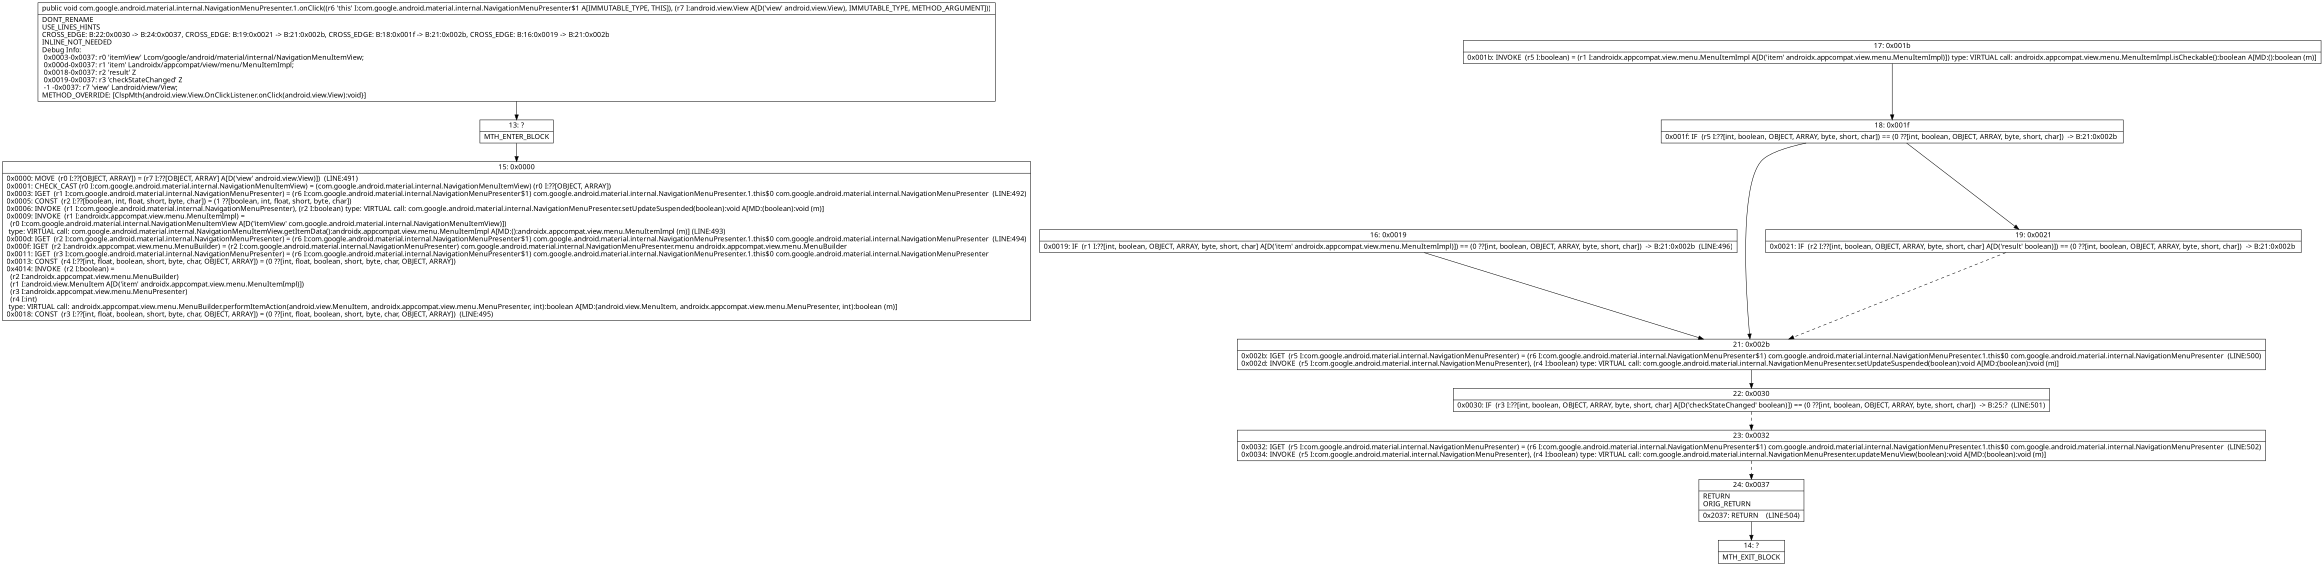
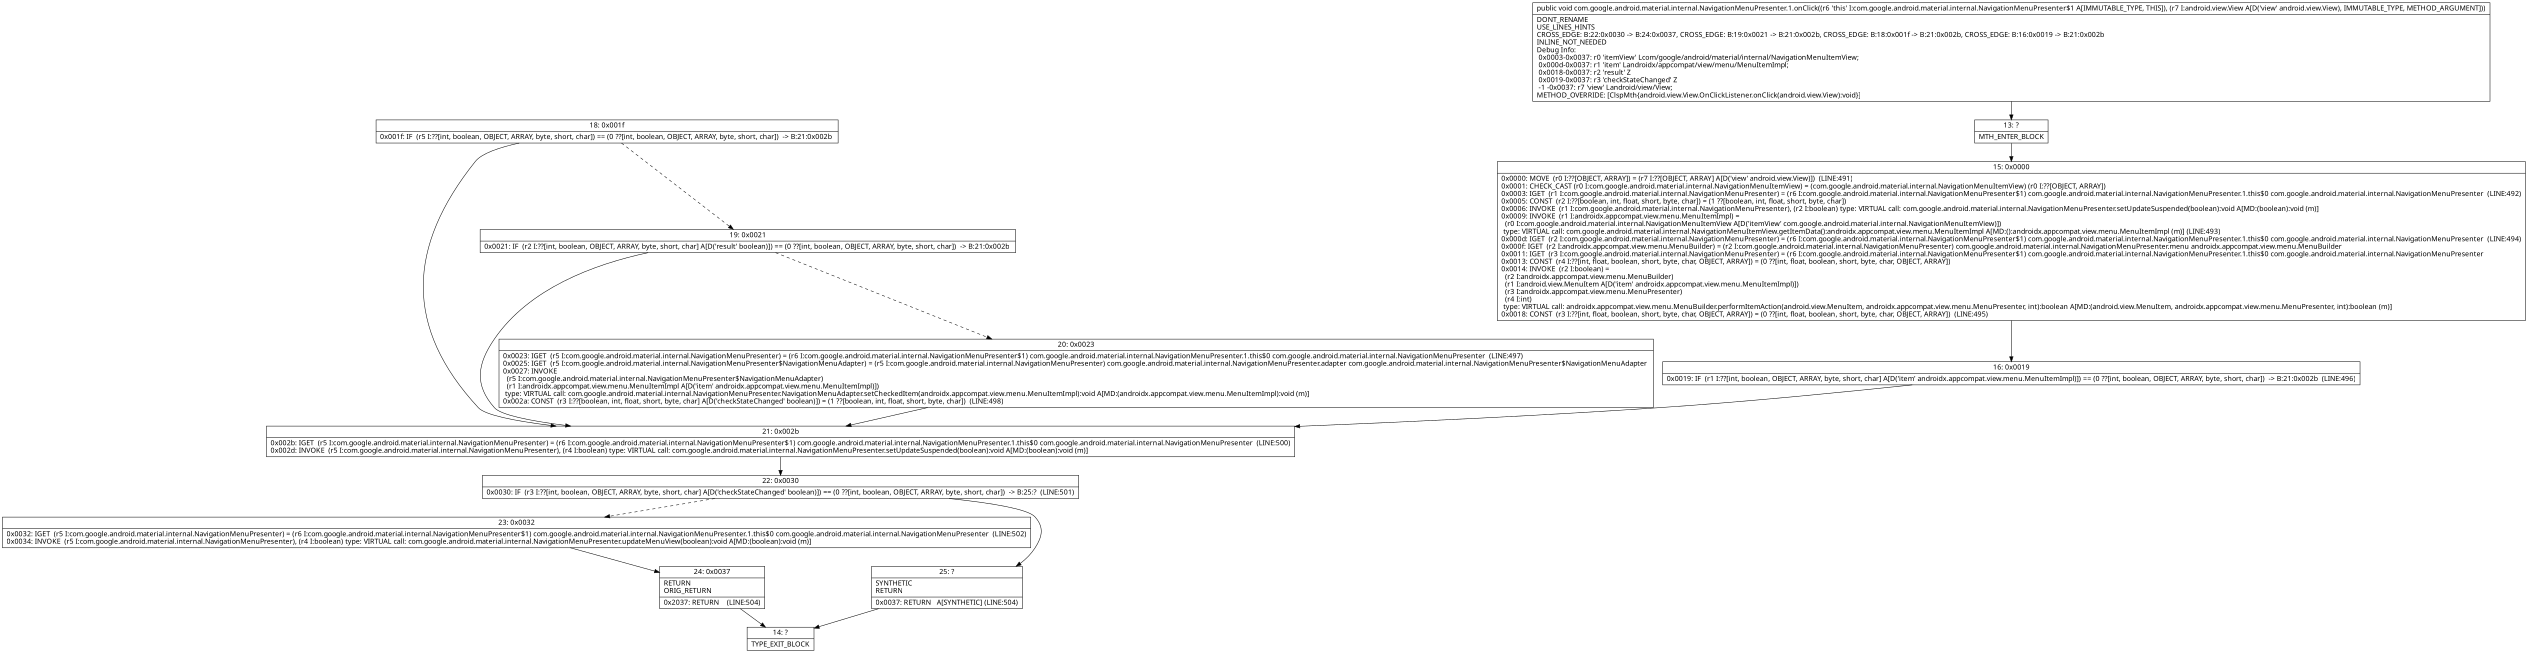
  digraph {
    fontname="Noto Sans"
    node [fontname="Noto Sans" shape=record]
    edge [fontname="Noto Sans"]
    n1 [label="{13\:\ ?|MTH_ENTER_BLOCK\l}"]
-   n2 [label="{15\:\ 0x0000|0x0000: MOVE  (r0 I:??[OBJECT, ARRAY]) = (r7 I:??[OBJECT, ARRAY] A[D('view' android.view.View)])  (LINE:491)\l0x0001: CHECK_CAST (r0 I:com.google.android.material.internal.NavigationMenuItemView) = (com.google.android.material.internal.NavigationMenuItemView) (r0 I:??[OBJECT, ARRAY]) \l0x0003: IGET  (r1 I:com.google.android.material.internal.NavigationMenuPresenter) = (r6 I:com.google.android.material.internal.NavigationMenuPresenter$1) com.google.android.material.internal.NavigationMenuPresenter.1.this$0 com.google.android.material.internal.NavigationMenuPresenter  (LINE:492)\l0x0005: CONST  (r2 I:??[boolean, int, float, short, byte, char]) = (1 ??[boolean, int, float, short, byte, char]) \l0x0006: INVOKE  (r1 I:com.google.android.material.internal.NavigationMenuPresenter), (r2 I:boolean) type: VIRTUAL call: com.google.android.material.internal.NavigationMenuPresenter.setUpdateSuspended(boolean):void A[MD:(boolean):void (m)]\l0x0009: INVOKE  (r1 I:androidx.appcompat.view.menu.MenuItemImpl) = \l  (r0 I:com.google.android.material.internal.NavigationMenuItemView A[D('itemView' com.google.android.material.internal.NavigationMenuItemView)])\l type: VIRTUAL call: com.google.android.material.internal.NavigationMenuItemView.getItemData():androidx.appcompat.view.menu.MenuItemImpl A[MD:():androidx.appcompat.view.menu.MenuItemImpl (m)] (LINE:493)\l0x000d: IGET  (r2 I:com.google.android.material.internal.NavigationMenuPresenter) = (r6 I:com.google.android.material.internal.NavigationMenuPresenter$1) com.google.android.material.internal.NavigationMenuPresenter.1.this$0 com.google.android.material.internal.NavigationMenuPresenter  (LINE:494)\l0x000f: IGET  (r2 I:androidx.appcompat.view.menu.MenuBuilder) = (r2 I:com.google.android.material.internal.NavigationMenuPresenter) com.google.android.material.internal.NavigationMenuPresenter.menu androidx.appcompat.view.menu.MenuBuilder \l0x0011: IGET  (r3 I:com.google.android.material.internal.NavigationMenuPresenter) = (r6 I:com.google.android.material.internal.NavigationMenuPresenter$1) com.google.android.material.internal.NavigationMenuPresenter.1.this$0 com.google.android.material.internal.NavigationMenuPresenter \l0x0013: CONST  (r4 I:??[int, float, boolean, short, byte, char, OBJECT, ARRAY]) = (0 ??[int, float, boolean, short, byte, char, OBJECT, ARRAY]) \l0x4014: INVOKE  (r2 I:boolean) = \l  (r2 I:androidx.appcompat.view.menu.MenuBuilder)\l  (r1 I:android.view.MenuItem A[D('item' androidx.appcompat.view.menu.MenuItemImpl)])\l  (r3 I:androidx.appcompat.view.menu.MenuPresenter)\l  (r4 I:int)\l type: VIRTUAL call: androidx.appcompat.view.menu.MenuBuilder.performItemAction(android.view.MenuItem, androidx.appcompat.view.menu.MenuPresenter, int):boolean A[MD:(android.view.MenuItem, androidx.appcompat.view.menu.MenuPresenter, int):boolean (m)]\l0x0018: CONST  (r3 I:??[int, float, boolean, short, byte, char, OBJECT, ARRAY]) = (0 ??[int, float, boolean, short, byte, char, OBJECT, ARRAY])  (LINE:495)\l}"]
+   n2 [label="{15\:\ 0x0000|0x0000: MOVE  (r0 I:??[OBJECT, ARRAY]) = (r7 I:??[OBJECT, ARRAY] A[D('view' android.view.View)])  (LINE:491)\l0x0001: CHECK_CAST (r0 I:com.google.android.material.internal.NavigationMenuItemView) = (com.google.android.material.internal.NavigationMenuItemView) (r0 I:??[OBJECT, ARRAY]) \l0x0003: IGET  (r1 I:com.google.android.material.internal.NavigationMenuPresenter) = (r6 I:com.google.android.material.internal.NavigationMenuPresenter$1) com.google.android.material.internal.NavigationMenuPresenter.1.this$0 com.google.android.material.internal.NavigationMenuPresenter  (LINE:492)\l0x0005: CONST  (r2 I:??[boolean, int, float, short, byte, char]) = (1 ??[boolean, int, float, short, byte, char]) \l0x0006: INVOKE  (r1 I:com.google.android.material.internal.NavigationMenuPresenter), (r2 I:boolean) type: VIRTUAL call: com.google.android.material.internal.NavigationMenuPresenter.setUpdateSuspended(boolean):void A[MD:(boolean):void (m)]\l0x0009: INVOKE  (r1 I:androidx.appcompat.view.menu.MenuItemImpl) = \l  (r0 I:com.google.android.material.internal.NavigationMenuItemView A[D('itemView' com.google.android.material.internal.NavigationMenuItemView)])\l type: VIRTUAL call: com.google.android.material.internal.NavigationMenuItemView.getItemData():androidx.appcompat.view.menu.MenuItemImpl A[MD:():androidx.appcompat.view.menu.MenuItemImpl (m)] (LINE:493)\l0x000d: IGET  (r2 I:com.google.android.material.internal.NavigationMenuPresenter) = (r6 I:com.google.android.material.internal.NavigationMenuPresenter$1) com.google.android.material.internal.NavigationMenuPresenter.1.this$0 com.google.android.material.internal.NavigationMenuPresenter  (LINE:494)\l0x000f: IGET  (r2 I:androidx.appcompat.view.menu.MenuBuilder) = (r2 I:com.google.android.material.internal.NavigationMenuPresenter) com.google.android.material.internal.NavigationMenuPresenter.menu androidx.appcompat.view.menu.MenuBuilder \l0x0011: IGET  (r3 I:com.google.android.material.internal.NavigationMenuPresenter) = (r6 I:com.google.android.material.internal.NavigationMenuPresenter$1) com.google.android.material.internal.NavigationMenuPresenter.1.this$0 com.google.android.material.internal.NavigationMenuPresenter \l0x0013: CONST  (r4 I:??[int, float, boolean, short, byte, char, OBJECT, ARRAY]) = (0 ??[int, float, boolean, short, byte, char, OBJECT, ARRAY]) \l0x0014: INVOKE  (r2 I:boolean) = \l  (r2 I:androidx.appcompat.view.menu.MenuBuilder)\l  (r1 I:android.view.MenuItem A[D('item' androidx.appcompat.view.menu.MenuItemImpl)])\l  (r3 I:androidx.appcompat.view.menu.MenuPresenter)\l  (r4 I:int)\l type: VIRTUAL call: androidx.appcompat.view.menu.MenuBuilder.performItemAction(android.view.MenuItem, androidx.appcompat.view.menu.MenuPresenter, int):boolean A[MD:(android.view.MenuItem, androidx.appcompat.view.menu.MenuPresenter, int):boolean (m)]\l0x0018: CONST  (r3 I:??[int, float, boolean, short, byte, char, OBJECT, ARRAY]) = (0 ??[int, float, boolean, short, byte, char, OBJECT, ARRAY])  (LINE:495)\l}"]
    n3 [label="{16\:\ 0x0019|0x0019: IF  (r1 I:??[int, boolean, OBJECT, ARRAY, byte, short, char] A[D('item' androidx.appcompat.view.menu.MenuItemImpl)]) == (0 ??[int, boolean, OBJECT, ARRAY, byte, short, char])  \-\> B:21:0x002b  (LINE:496)\l}"]
    n4 [label="{21\:\ 0x002b|0x002b: IGET  (r5 I:com.google.android.material.internal.NavigationMenuPresenter) = (r6 I:com.google.android.material.internal.NavigationMenuPresenter$1) com.google.android.material.internal.NavigationMenuPresenter.1.this$0 com.google.android.material.internal.NavigationMenuPresenter  (LINE:500)\l0x002d: INVOKE  (r5 I:com.google.android.material.internal.NavigationMenuPresenter), (r4 I:boolean) type: VIRTUAL call: com.google.android.material.internal.NavigationMenuPresenter.setUpdateSuspended(boolean):void A[MD:(boolean):void (m)]\l}"]
-   n5 [label="{17\:\ 0x001b|0x001b: INVOKE  (r5 I:boolean) = (r1 I:androidx.appcompat.view.menu.MenuItemImpl A[D('item' androidx.appcompat.view.menu.MenuItemImpl)]) type: VIRTUAL call: androidx.appcompat.view.menu.MenuItemImpl.isCheckable():boolean A[MD:():boolean (m)]\l}"]
    n6 [label="{18\:\ 0x001f|0x001f: IF  (r5 I:??[int, boolean, OBJECT, ARRAY, byte, short, char]) == (0 ??[int, boolean, OBJECT, ARRAY, byte, short, char])  \-\> B:21:0x002b \l}"]
    n7 [label="{22\:\ 0x0030|0x0030: IF  (r3 I:??[int, boolean, OBJECT, ARRAY, byte, short, char] A[D('checkStateChanged' boolean)]) == (0 ??[int, boolean, OBJECT, ARRAY, byte, short, char])  \-\> B:25:?  (LINE:501)\l}"]
    n8 [label="{19\:\ 0x0021|0x0021: IF  (r2 I:??[int, boolean, OBJECT, ARRAY, byte, short, char] A[D('result' boolean)]) == (0 ??[int, boolean, OBJECT, ARRAY, byte, short, char])  \-\> B:21:0x002b \l}"]
+   n9 [label="{20\:\ 0x0023|0x0023: IGET  (r5 I:com.google.android.material.internal.NavigationMenuPresenter) = (r6 I:com.google.android.material.internal.NavigationMenuPresenter$1) com.google.android.material.internal.NavigationMenuPresenter.1.this$0 com.google.android.material.internal.NavigationMenuPresenter  (LINE:497)\l0x0025: IGET  (r5 I:com.google.android.material.internal.NavigationMenuPresenter$NavigationMenuAdapter) = (r5 I:com.google.android.material.internal.NavigationMenuPresenter) com.google.android.material.internal.NavigationMenuPresenter.adapter com.google.android.material.internal.NavigationMenuPresenter$NavigationMenuAdapter \l0x0027: INVOKE  \l  (r5 I:com.google.android.material.internal.NavigationMenuPresenter$NavigationMenuAdapter)\l  (r1 I:androidx.appcompat.view.menu.MenuItemImpl A[D('item' androidx.appcompat.view.menu.MenuItemImpl)])\l type: VIRTUAL call: com.google.android.material.internal.NavigationMenuPresenter.NavigationMenuAdapter.setCheckedItem(androidx.appcompat.view.menu.MenuItemImpl):void A[MD:(androidx.appcompat.view.menu.MenuItemImpl):void (m)]\l0x002a: CONST  (r3 I:??[boolean, int, float, short, byte, char] A[D('checkStateChanged' boolean)]) = (1 ??[boolean, int, float, short, byte, char])  (LINE:498)\l}"]
    n10 [label="{23\:\ 0x0032|0x0032: IGET  (r5 I:com.google.android.material.internal.NavigationMenuPresenter) = (r6 I:com.google.android.material.internal.NavigationMenuPresenter$1) com.google.android.material.internal.NavigationMenuPresenter.1.this$0 com.google.android.material.internal.NavigationMenuPresenter  (LINE:502)\l0x0034: INVOKE  (r5 I:com.google.android.material.internal.NavigationMenuPresenter), (r4 I:boolean) type: VIRTUAL call: com.google.android.material.internal.NavigationMenuPresenter.updateMenuView(boolean):void A[MD:(boolean):void (m)]\l}"]
+   n11 [label="{25\:\ ?|SYNTHETIC\lRETURN\l|0x0037: RETURN   A[SYNTHETIC] (LINE:504)\l}"]
    n12 [label="{24\:\ 0x0037|RETURN\lORIG_RETURN\l|0x2037: RETURN    (LINE:504)\l}"]
-   n13 [label="{14\:\ ?|MTH_EXIT_BLOCK\l}"]
+   n13 [label="{14\:\ ?|TYPE_EXIT_BLOCK\l}"]
    n14 [label="{public void com.google.android.material.internal.NavigationMenuPresenter.1.onClick((r6 'this' I:com.google.android.material.internal.NavigationMenuPresenter$1 A[IMMUTABLE_TYPE, THIS]), (r7 I:android.view.View A[D('view' android.view.View), IMMUTABLE_TYPE, METHOD_ARGUMENT]))  | DONT_RENAME\lUSE_LINES_HINTS\lCROSS_EDGE: B:22:0x0030 \-\> B:24:0x0037, CROSS_EDGE: B:19:0x0021 \-\> B:21:0x002b, CROSS_EDGE: B:18:0x001f \-\> B:21:0x002b, CROSS_EDGE: B:16:0x0019 \-\> B:21:0x002b\lINLINE_NOT_NEEDED\lDebug Info:\l  0x0003\-0x0037: r0 'itemView' Lcom\/google\/android\/material\/internal\/NavigationMenuItemView;\l  0x000d\-0x0037: r1 'item' Landroidx\/appcompat\/view\/menu\/MenuItemImpl;\l  0x0018\-0x0037: r2 'result' Z\l  0x0019\-0x0037: r3 'checkStateChanged' Z\l  \-1 \-0x0037: r7 'view' Landroid\/view\/View;\lMETHOD_OVERRIDE: [ClspMth\{android.view.View.OnClickListener.onClick(android.view.View):void\}]\l}"]
    n1 -> n2
+   n2 -> n3
    n3 -> n4
    n4 -> n7
-   n5 -> n6
    n6 -> n4
-   n6 -> n8 [style=solid]
+   n6 -> n8 [style=dashed]
    n7 -> n10 [style=dashed]
-   n8 -> n4 [style=dashed]
-   n10 -> n12 [style=dashed]
+   n7 -> n11
+   n8 -> n4
+   n8 -> n9 [style=dashed]
+   n9 -> n4
+   n10 -> n12
+   n11 -> n13
    n12 -> n13
    n14 -> n1
  }
